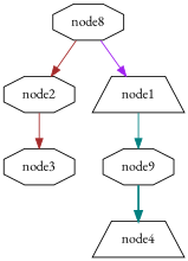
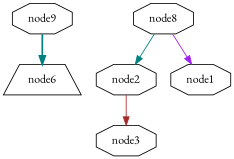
  digraph {
    fontname="EB Garamond"
    node [fontname="EB Garamond" shape=octagon]
    edge [color=teal fontname="EB Garamond" style=solid]
    n1 [label=node9]
-   node6 [shape=trapezium label=node4]
+   node6 [shape=trapezium]
    node2
    node3
-   node1 [shape=trapezium]
+   node1
    n6 [label=node8]
    n1 -> node6 [style=bold]
    node2 -> node3 [color=brown]
-   node1 -> n1
-   n6 -> node2 [color=brown]
+   n6 -> node2
    n6 -> node1 [color=purple]
  }
